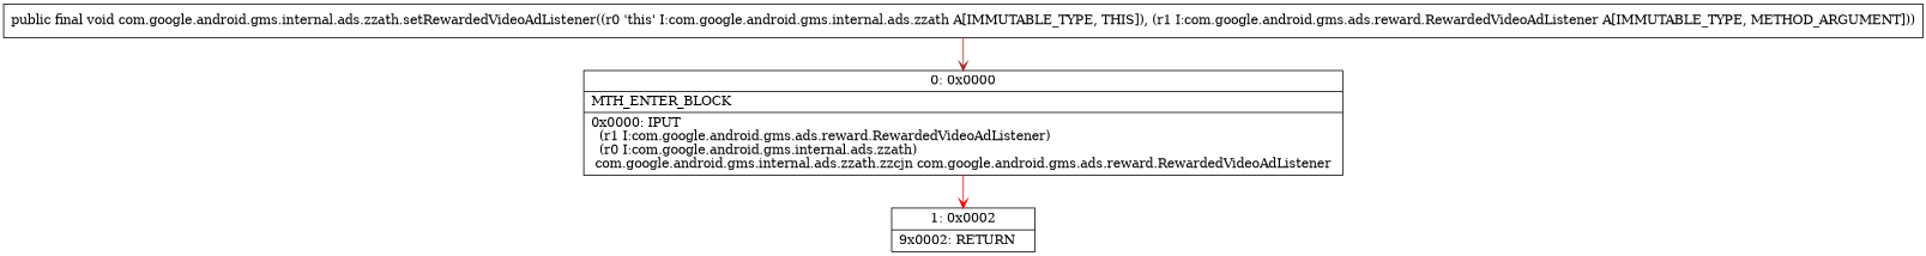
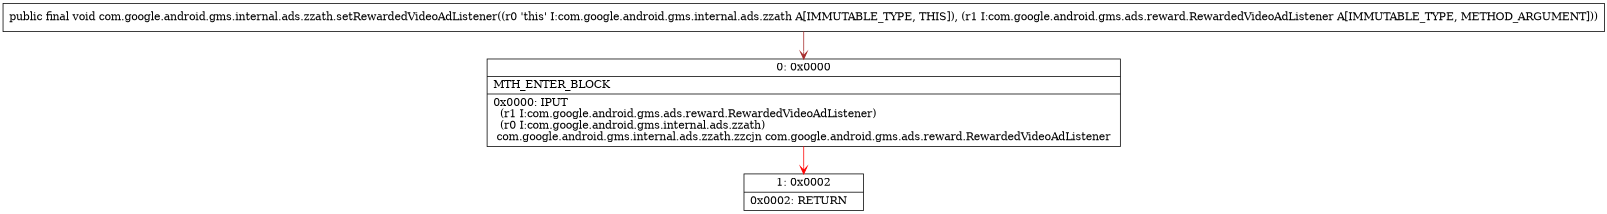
  digraph {
    node [shape=record]
    edge [arrowhead=vee]
    n1 [label="{0\:\ 0x0000|MTH_ENTER_BLOCK\l|0x0000: IPUT  \l  (r1 I:com.google.android.gms.ads.reward.RewardedVideoAdListener)\l  (r0 I:com.google.android.gms.internal.ads.zzath)\l com.google.android.gms.internal.ads.zzath.zzcjn com.google.android.gms.ads.reward.RewardedVideoAdListener \l}"]
-   n2 [label="{1\:\ 0x0002|9x0002: RETURN   \l}"]
+   n2 [label="{1\:\ 0x0002|0x0002: RETURN   \l}"]
    n3 [label="{public final void com.google.android.gms.internal.ads.zzath.setRewardedVideoAdListener((r0 'this' I:com.google.android.gms.internal.ads.zzath A[IMMUTABLE_TYPE, THIS]), (r1 I:com.google.android.gms.ads.reward.RewardedVideoAdListener A[IMMUTABLE_TYPE, METHOD_ARGUMENT])) }"]
    n1 -> n2 [color=red]
    n3 -> n1 [color=brown]
  }
